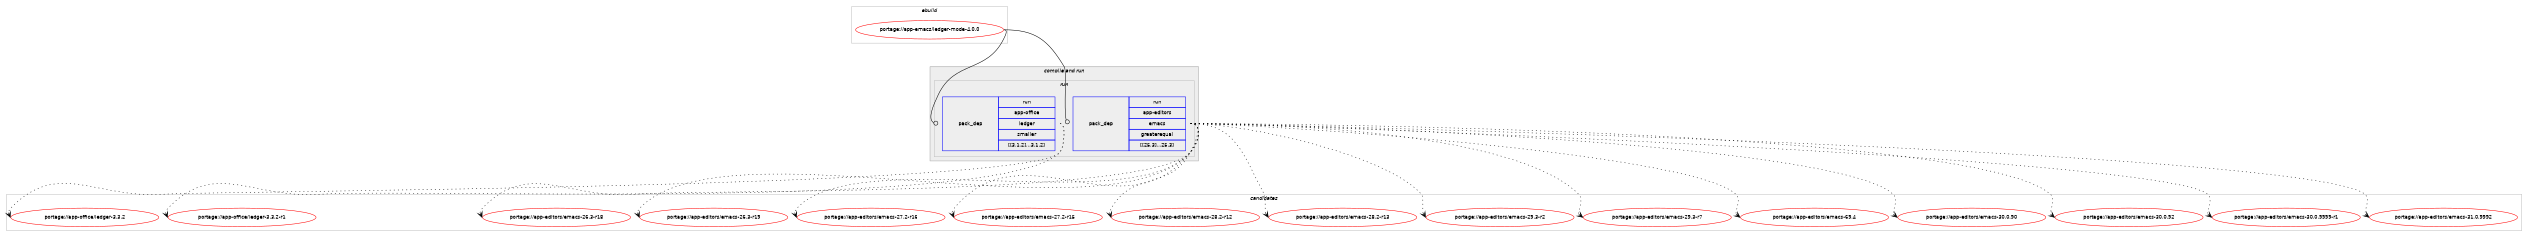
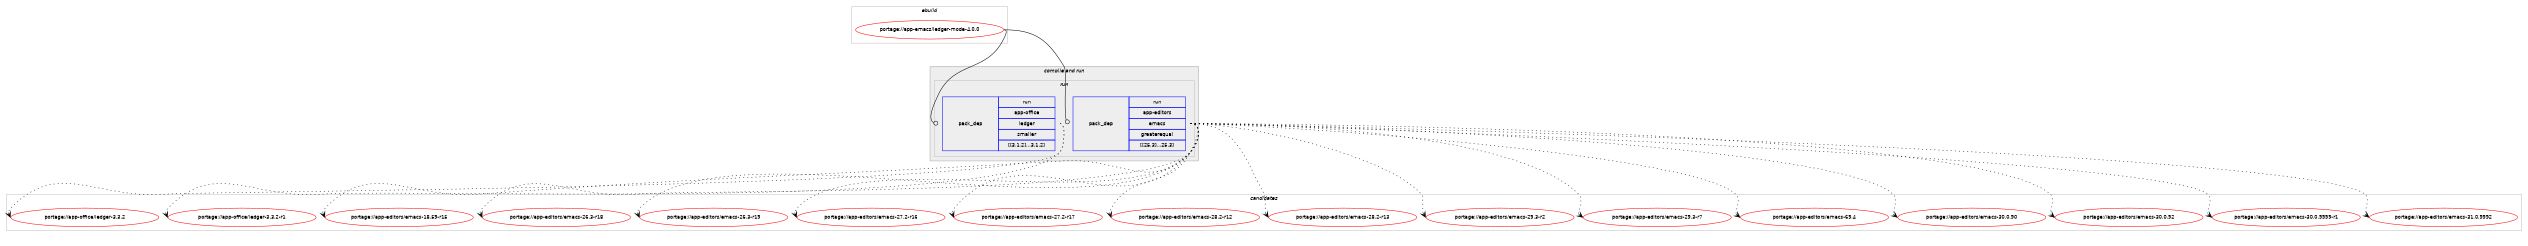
  digraph {
    compound=true
    concentrate=true
    fontname=Helvetica
    fontsize=10
    newrank=true
    rankdir=TB
    ranksep=1.5
    node [color=red fontname=Helvetica fontsize=10]
    edge [arrowhead=vee headport=w style=dotted tailport=e weight=100]
    n1 [label="portage://app-emacs/ledger-mode-4.0.0" width=4]
    n2 [color=blue label=<<TABLE BORDER="0" CELLBORDER="1" CELLSPACING="0" CELLPADDING="4" WIDTH="220"><TR><TD ROWSPAN="6" CELLPADDING="30">pack_dep</TD></TR><TR><TD WIDTH="110">run</TD></TR><TR><TD>app-editors</TD></TR><TR><TD>emacs</TD></TR><TR><TD>greaterequal</TD></TR><TR><TD>[[25,3],,,25.3]</TD></TR></TABLE>> shape=none]
    n3 [color=blue label=<<TABLE BORDER="0" CELLBORDER="1" CELLSPACING="0" CELLPADDING="4" WIDTH="220"><TR><TD ROWSPAN="6" CELLPADDING="30">pack_dep</TD></TR><TR><TD WIDTH="110">run</TD></TR><TR><TD>app-office</TD></TR><TR><TD>ledger</TD></TR><TR><TD>smaller</TD></TR><TR><TD>[[3,1,2],,,3.1.2]</TD></TR></TABLE>> shape=none]
    n4 [label="portage://app-editors/emacs-31.0.9992" width=4]
    n5 [label="portage://app-editors/emacs-30.0.9999-r1" width=4]
    n6 [label="portage://app-editors/emacs-30.0.92" width=4]
    n7 [label="portage://app-editors/emacs-30.0.90" width=4]
    n8 [label="portage://app-editors/emacs-69.4" width=4]
    n9 [label="portage://app-editors/emacs-29.3-r7" width=4]
    n10 [label="portage://app-editors/emacs-29.3-r2" width=4]
    n11 [label="portage://app-editors/emacs-28.2-r13" width=4]
    n12 [label="portage://app-editors/emacs-28.2-r12" width=4]
-   n13 [label="portage://app-editors/emacs-27.2-r15" width=4]
+   n13 [label="portage://app-editors/emacs-27.2-r17" width=4]
    n14 [label="portage://app-editors/emacs-27.2-r16" width=4]
    n15 [label="portage://app-editors/emacs-26.3-r19" width=4]
    n16 [label="portage://app-editors/emacs-26.3-r18" width=4]
+   n17 [label="portage://app-editors/emacs-18.59-r15" width=4]
    n18 [label="portage://app-office/ledger-3.3.2-r1" width=4]
    n19 [label="portage://app-office/ledger-3.3.2" width=4]
    subgraph cluster_1 {
      color=gray
      label=<<i>ebuild</i>>
      n1
    }
    subgraph cluster_2 {
      color=gray
      label=<<i>dependencies</i>>
      subgraph cluster_3 {
        color=gray
        fillcolor="#eeeeee"
        label=<<i>compile</i>>
        style=filled
      }
      subgraph cluster_4 {
        color=gray
        fillcolor="#eeeeee"
        label=<<i>compile and run</i>>
        style=filled
      }
      subgraph cluster_5 {
        color=gray
        fillcolor="#eeeeee"
        label=<<i>run</i>>
        style=filled
        subgraph sub_6 {
          color=gray
          fillcolor="#eeeeee"
          label=<<i>run</i>>
          style=filled
          n2
        }
        subgraph sub_7 {
          color=gray
          fillcolor="#eeeeee"
          label=<<i>run</i>>
          style=filled
          n3
        }
      }
    }
    subgraph cluster_8 {
      color=gray
      label=<<i>candidates</i>>
      rank=same
      subgraph sub_9 {
        color=black
        label=<<i>candidates</i>>
        nodesep=1
        rank=same
        n4
        n5
        n6
        n7
        n8
        n9
        n10
        n11
        n12
        n13
        n14
        n15
        n16
+       n17
      }
      subgraph sub_10 {
        color=black
        label=<<i>candidates</i>>
        nodesep=1
        rank=same
        n18
        n19
      }
    }
    n1 -> n2 [arrowhead=odot style=solid weight=20]
    n1 -> n3 [arrowhead=odot style=solid weight=20]
    n2 -> n4
    n2 -> n5
    n2 -> n6
    n2 -> n7
    n2 -> n8
    n2 -> n9
    n2 -> n10
    n2 -> n11
    n2 -> n12
    n2 -> n13
    n2 -> n14
    n2 -> n15
    n2 -> n16
+   n2 -> n17
    n3 -> n18
    n3 -> n19
  }
